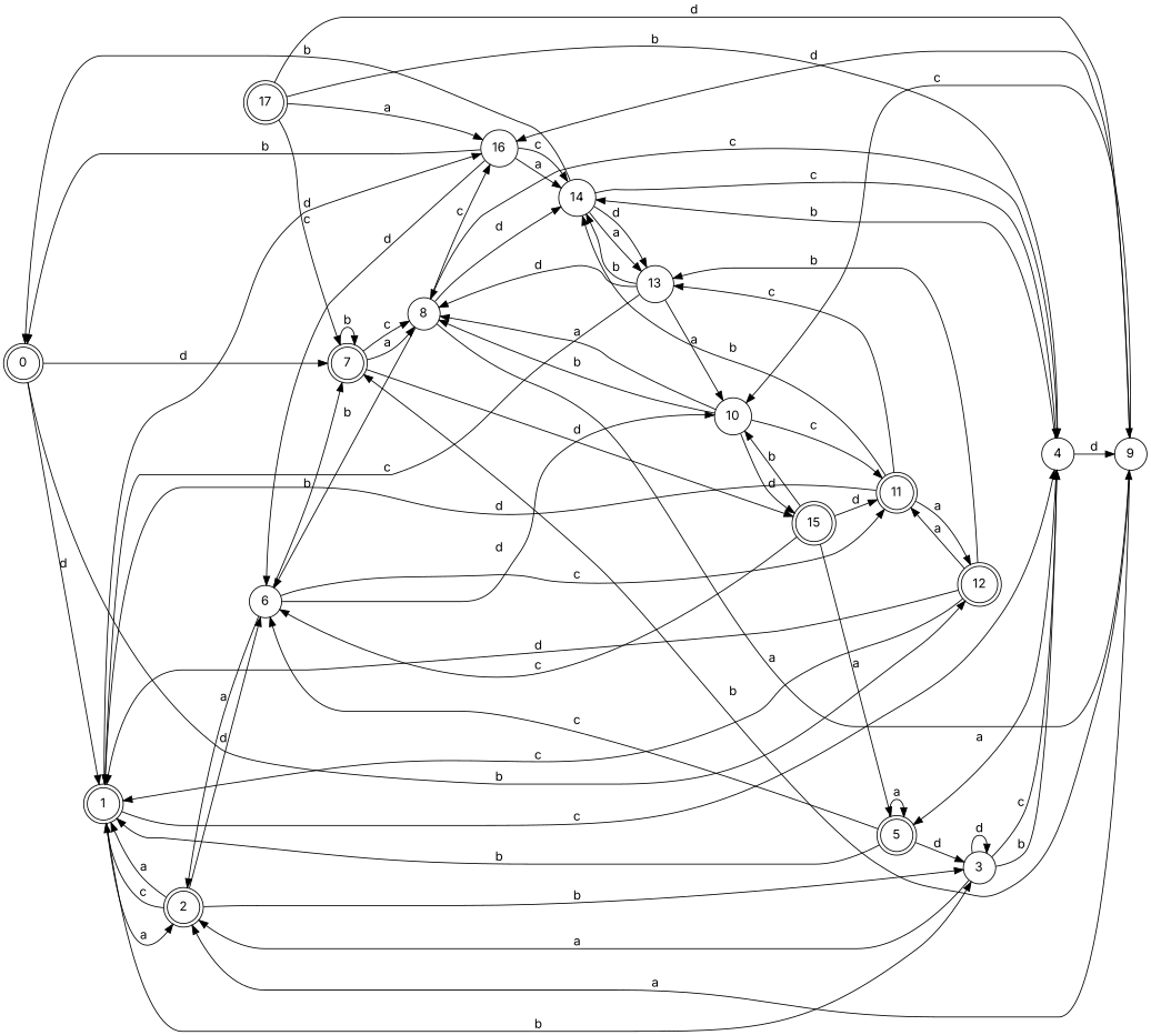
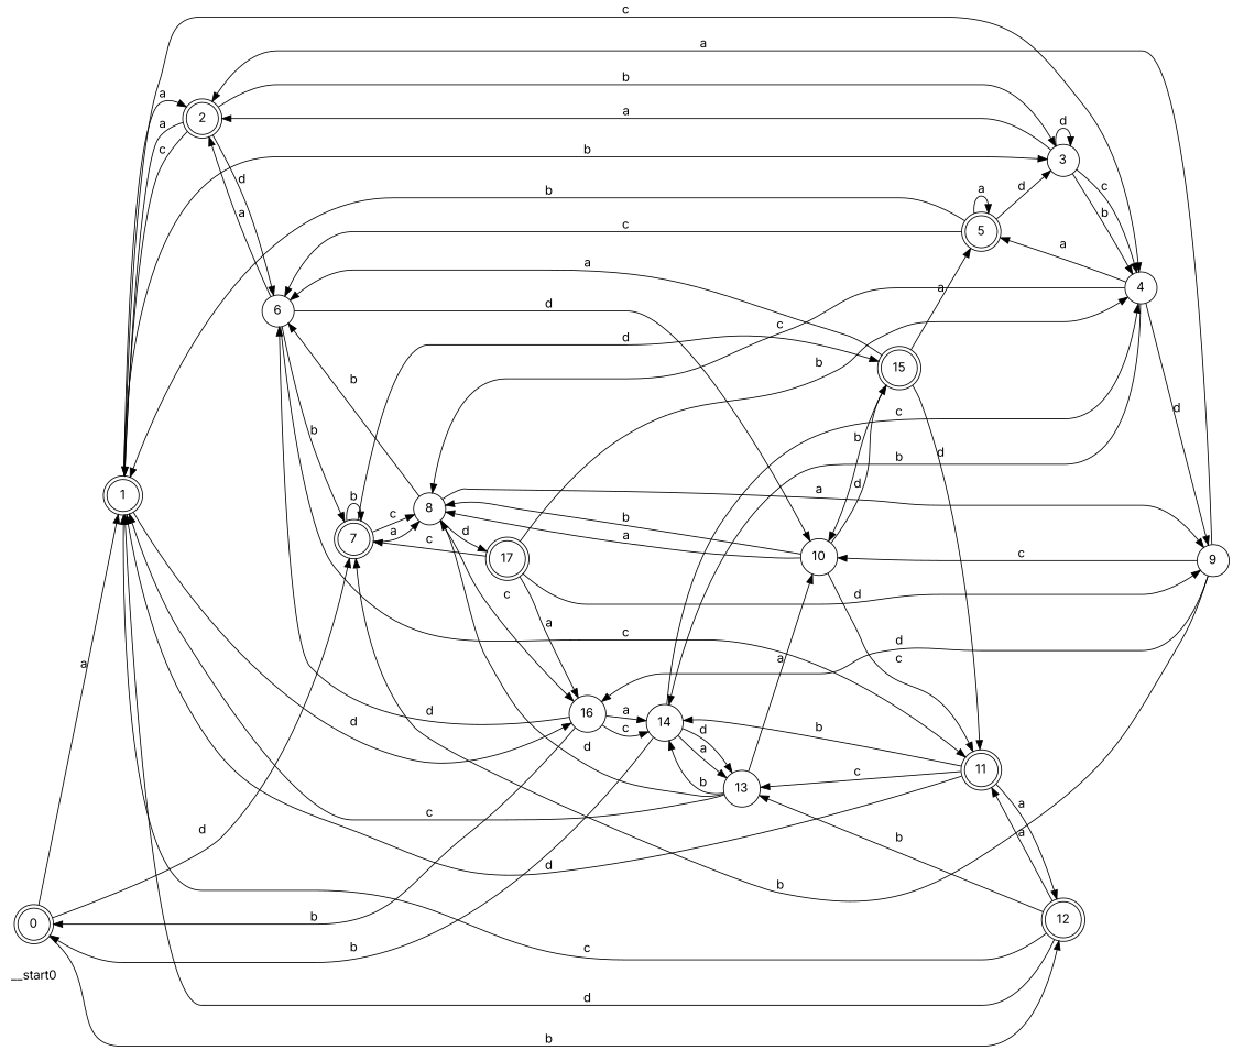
  digraph {
    fontname=Inter
    rankdir=LR
    node [fontname=Inter shape=doublecircle color=black fillcolor=white style="rounded,filled"]
    edge [fontname=Inter]
+   __start0 [shape=none color="" fillcolor="" style=""]
    n2 [label=0]
    n3 [label=1]
    n4 [label=7]
    n5 [label=12]
    n6 [label=2]
    n7 [label=3 shape=circle style=filled]
    n8 [label=4 shape=circle style=filled]
    n9 [label=16 shape=circle style=filled]
    n10 [label=8 shape=circle style=filled]
    n11 [label=15]
    n12 [label=13 shape=circle style=filled]
    n13 [label=11]
    n14 [label=14 shape=circle style=filled]
    n15 [label=10 shape=circle style=filled]
    n16 [label=6 shape=circle style=filled]
    n17 [label=5]
    n18 [label=9 shape=circle style=filled]
    n19 [label=17]
-   n2 -> n3 [label=d]
+   n2 -> n3 [label=a]
    n2 -> n4 [label=d]
    n2 -> n5 [label=b]
    n3 -> n6 [label=a]
    n3 -> n7 [label=b]
    n3 -> n8 [label=c]
    n3 -> n9 [label=d]
    n4 -> n4 [label=b]
    n4 -> n10 [label=a]
    n4 -> n10 [label=c]
    n4 -> n11 [label=d]
    n5 -> n3 [label=c]
    n5 -> n3 [label=d]
    n5 -> n12 [label=b]
    n5 -> n13 [label=a]
    n6 -> n3 [label=a]
    n6 -> n3 [label=c]
    n6 -> n7 [label=b]
    n6 -> n16 [label=d]
    n7 -> n6 [label=a]
    n7 -> n7 [label=d]
    n7 -> n8 [label=b]
    n7 -> n8 [label=c]
    n8 -> n10 [label=c]
    n8 -> n14 [label=b]
    n8 -> n17 [label=a]
    n8 -> n18 [label=d]
    n9 -> n2 [label=b]
    n9 -> n14 [label=a]
    n9 -> n14 [label=c]
    n9 -> n16 [label=d]
    n10 -> n9 [label=c]
    n10 -> n16 [label=b]
    n10 -> n18 [label=a]
-   n10 -> n14 [label=d]
+   n10 -> n19 [label=d]
    n11 -> n13 [label=d]
    n11 -> n15 [label=b]
-   n11 -> n16 [label=c]
+   n11 -> n16 [label=a]
    n11 -> n17 [label=a]
    n12 -> n3 [label=c]
    n12 -> n10 [label=d]
    n12 -> n14 [label=b]
    n12 -> n15 [label=a]
    n13 -> n3 [label=d]
    n13 -> n5 [label=a]
    n13 -> n12 [label=c]
    n13 -> n14 [label=b]
    n14 -> n2 [label=b]
    n14 -> n8 [label=c]
    n14 -> n12 [label=a]
    n14 -> n12 [label=d]
    n15 -> n10 [label=a]
    n15 -> n10 [label=b]
    n15 -> n11 [label=d]
    n15 -> n13 [label=c]
    n16 -> n4 [label=b]
    n16 -> n6 [label=a]
    n16 -> n13 [label=c]
    n16 -> n15 [label=d]
    n17 -> n3 [label=b]
    n17 -> n7 [label=d]
    n17 -> n16 [label=c]
    n17 -> n17 [label=a]
    n18 -> n4 [label=b]
    n18 -> n6 [label=a]
    n18 -> n9 [label=d]
    n18 -> n15 [label=c]
    n19 -> n4 [label=c]
    n19 -> n8 [label=b]
    n19 -> n9 [label=a]
    n19 -> n18 [label=d]
  }
